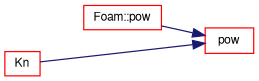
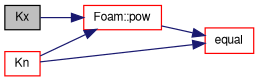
  digraph {
    rankdir=LR
    node [color=red fontname=FreeSans fontsize=10 shape=record]
    edge [color=midnightblue fontname=FreeSans fontsize=10 labelfontname=FreeSans labelfontsize=10 style=solid]
+   n1 [color=black fillcolor=grey75 fontcolor=black height=0.2 label=Kx style=filled width=0.4]
    n2 [height=0.2 label="Foam::pow" width=0.4]
-   n3 [height=0.2 label=pow width=0.4]
+   n3 [height=0.2 label=equal width=0.4]
    n4 [height=0.2 label=Kn width=0.4]
+   n1 -> n2
    n2 -> n3
+   n4 -> n2
    n4 -> n3
  }
